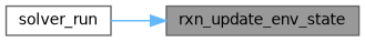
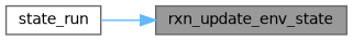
  digraph {
    rankdir=RL
    node [fontname=Helvetica fontsize=10 shape=box style=filled]
    n1 [color=gray40 fillcolor=grey60 fontcolor=black height=0.2 label=rxn_update_env_state width=0.4]
-   n2 [color=grey40 fillcolor=white height=0.2 label=solver_run width=0.4]
+   n2 [color=grey40 fillcolor=white height=0.2 label=state_run width=0.4]
    n1 -> n2 [color=steelblue1 dir=back fontname=Helvetica fontsize=10 labelfontname=Helvetica labelfontsize=10 style=solid]
  }
